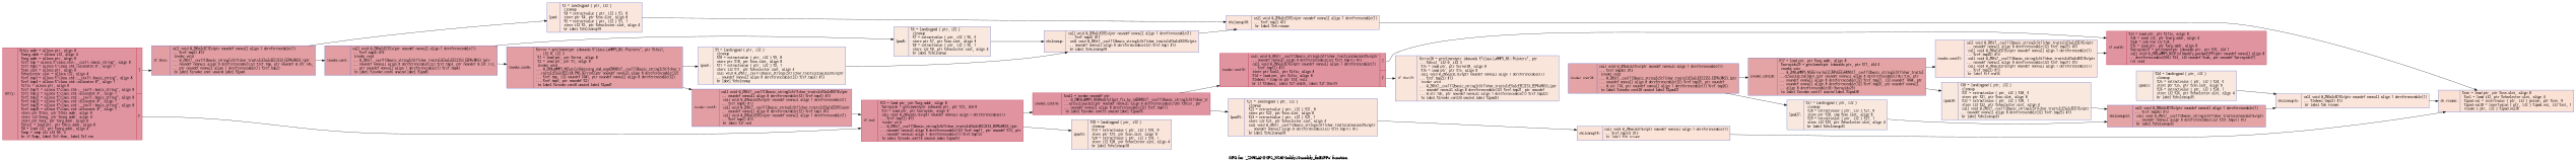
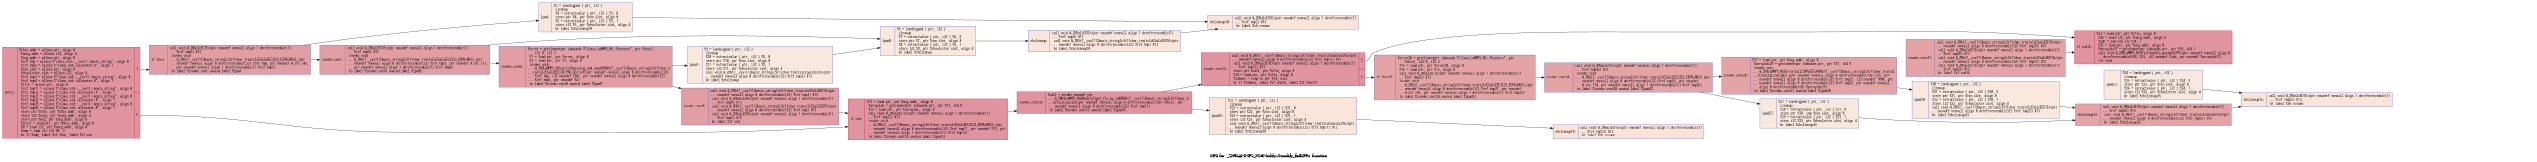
  digraph {
    label="CFG for '_ZN9LAMMPS_NS6Modify10modify_fixEiPPc' function"
    rankdir=LR
    node [color="#3d50c3ff" fillcolor="#b70d2870" fontname=Courier shape=record style=filled]
    n1 [color="#b70d28ff" label="{entry:\l|  %this.addr = alloca ptr, align 8\l  %narg.addr = alloca i32, align 4\l  %arg.addr = alloca ptr, align 8\l  %ref.tmp = alloca %\"class.std::__cxx11::basic_string\", align 8\l  %ref.tmp2 = alloca %\"class.std::allocator.8\", align 1\l  %exn.slot = alloca ptr, align 8\l  %ehselector.slot = alloca i32, align 4\l  %ref.tmp3 = alloca %\"class.std::__cxx11::basic_string\", align 8\l  %ref.tmp4 = alloca %\"class.std::allocator.8\", align 1\l  %ifix = alloca ptr, align 8\l  %ref.tmp11 = alloca %\"class.std::__cxx11::basic_string\", align 8\l  %ref.tmp12 = alloca %\"class.std::allocator.8\", align 1\l  %ref.tmp21 = alloca %\"class.std::__cxx11::basic_string\", align 8\l  %ref.tmp22 = alloca %\"class.std::allocator.8\", align 1\l  %ref.tmp25 = alloca %\"class.std::__cxx11::basic_string\", align 8\l  %ref.tmp26 = alloca %\"class.std::allocator.8\", align 1\l  store ptr %this, ptr %this.addr, align 8\l  store i32 %narg, ptr %narg.addr, align 4\l  store ptr %arg, ptr %arg.addr, align 8\l  %this1 = load ptr, ptr %this.addr, align 8\l  %0 = load i32, ptr %narg.addr, align 4\l  %cmp = icmp slt i32 %0, 2\l  br i1 %cmp, label %if.then, label %if.end\l|{<s0>T|<s1>F}}"]
    n2 [fillcolor="#be242e70" label="{if.then:\l|  call void @_ZNSaIcEC1Ev(ptr noundef nonnull align 1 dereferenceable(1)\l... %ref.tmp2) #13\l  invoke void\l... @_ZNSt7__cxx1112basic_stringIcSt11char_traitsIcESaIcEEC2IS3_EEPKcRKS3_(ptr\l... noundef nonnull align 8 dereferenceable(32) %ref.tmp, ptr noundef @.str.145,\l... ptr noundef nonnull align 1 dereferenceable(1) %ref.tmp2)\l          to label %invoke.cont unwind label %lpad\l}"]
    n3 [color="#b70d28ff" label="{if.end:\l|  %12 = load ptr, ptr %arg.addr, align 8\l  %arrayidx = getelementptr inbounds ptr, ptr %12, i64 0\l  %13 = load ptr, ptr %arrayidx, align 8\l  call void @_ZNSaIcEC1Ev(ptr noundef nonnull align 1 dereferenceable(1)\l... %ref.tmp12) #13\l  invoke void\l... @_ZNSt7__cxx1112basic_stringIcSt11char_traitsIcESaIcEEC2IS3_EEPKcRKS3_(ptr\l... noundef nonnull align 8 dereferenceable(32) %ref.tmp11, ptr noundef %13, ptr\l... noundef nonnull align 1 dereferenceable(1) %ref.tmp12)\l          to label %invoke.cont14 unwind label %lpad13\l}"]
    n4 [fillcolor="#be242e70" label="{invoke.cont:\l|  call void @_ZNSaIcEC1Ev(ptr noundef nonnull align 1 dereferenceable(1)\l... %ref.tmp4) #13\l  invoke void\l... @_ZNSt7__cxx1112basic_stringIcSt11char_traitsIcESaIcEEC2IS3_EEPKcRKS3_(ptr\l... noundef nonnull align 8 dereferenceable(32) %ref.tmp3, ptr noundef @.str.173,\l... ptr noundef nonnull align 1 dereferenceable(1) %ref.tmp4)\l          to label %invoke.cont6 unwind label %lpad5\l}"]
    n5 [fillcolor="#f3c7b170" label="{lpad:\l|  %3 = landingpad \{ ptr, i32 \}\l          cleanup\l  %4 = extractvalue \{ ptr, i32 \} %3, 0\l  store ptr %4, ptr %exn.slot, align 8\l  %5 = extractvalue \{ ptr, i32 \} %3, 1\l  store i32 %5, ptr %ehselector.slot, align 4\l  br label %ehcleanup10\l}"]
    n6 [color="#b70d28ff" label="{invoke.cont14:\l|  %call = invoke noundef ptr\l... @_ZNK9LAMMPS_NS6Modify13get_fix_by_idERKNSt7__cxx1112basic_stringIcSt11char_tr\l...aitsIcESaIcEEE(ptr noundef nonnull align 8 dereferenceable(720) %this1, ptr\l... noundef nonnull align 8 dereferenceable(32) %ref.tmp11)\l          to label %invoke.cont16 unwind label %lpad15\l}"]
-   n7 [fillcolor="#f4c5ad70" label="{lpad13:\l|  %18 = landingpad \{ ptr, i32 \}\l          cleanup\l  %19 = extractvalue \{ ptr, i32 \} %18, 0\l  store ptr %19, ptr %exn.slot, align 8\l  %20 = extractvalue \{ ptr, i32 \} %18, 1\l  store i32 %20, ptr %ehselector.slot, align 4\l  br label %ehcleanup18\l}"]
    n8 [fillcolor="#be242e70" label="{invoke.cont6:\l|  %error = getelementptr inbounds %\"class.LAMMPS_NS::Pointers\", ptr %this1,\l... i32 0, i32 3\l  %1 = load ptr, ptr %error, align 8\l  %2 = load ptr, ptr %1, align 8\l  invoke void\l... @_ZN9LAMMPS_NS5utils16missing_cmd_argsERKNSt7__cxx1112basic_stringIcSt11char_t\l...raitsIcESaIcEEEiS8_PNS_5ErrorE(ptr noundef nonnull align 8 dereferenceable(32)\l... %ref.tmp, i32 noundef 1041, ptr noundef nonnull align 8 dereferenceable(32)\l... %ref.tmp3, ptr noundef %2)\l          to label %invoke.cont8 unwind label %lpad7\l}"]
    n9 [fillcolor="#f2cab570" label="{lpad5:\l|  %6 = landingpad \{ ptr, i32 \}\l          cleanup\l  %7 = extractvalue \{ ptr, i32 \} %6, 0\l  store ptr %7, ptr %exn.slot, align 8\l  %8 = extractvalue \{ ptr, i32 \} %6, 1\l  store i32 %8, ptr %ehselector.slot, align 4\l  br label %ehcleanup\l}"]
    n10 [fillcolor="#f5c1a970" label="{ehcleanup10:\l|  call void @_ZNSaIcED1Ev(ptr noundef nonnull align 1 dereferenceable(1)\l... %ref.tmp2) #13\l  br label %eh.resume\l}"]
    n11 [color="#b70d28ff" label="{invoke.cont16:\l|  call void @_ZNSt7__cxx1112basic_stringIcSt11char_traitsIcESaIcEED1Ev(ptr\l... noundef nonnull align 8 dereferenceable(32) %ref.tmp11) #13\l  call void @_ZNSaIcED1Ev(ptr noundef nonnull align 1 dereferenceable(1)\l... %ref.tmp12) #13\l  store ptr %call, ptr %ifix, align 8\l  %14 = load ptr, ptr %ifix, align 8\l  %tobool = icmp ne ptr %14, null\l  br i1 %tobool, label %if.end36, label %if.then19\l|{<s0>T|<s1>F}}"]
    n12 [fillcolor="#f4c5ad70" label="{lpad15:\l|  %21 = landingpad \{ ptr, i32 \}\l          cleanup\l  %22 = extractvalue \{ ptr, i32 \} %21, 0\l  store ptr %22, ptr %exn.slot, align 8\l  %23 = extractvalue \{ ptr, i32 \} %21, 1\l  store i32 %23, ptr %ehselector.slot, align 4\l  call void @_ZNSt7__cxx1112basic_stringIcSt11char_traitsIcESaIcEED1Ev(ptr\l... noundef nonnull align 8 dereferenceable(32) %ref.tmp11) #13\l  br label %ehcleanup18\l}"]
    n13 [fillcolor="#be242e70" label="{invoke.cont8:\l|  call void @_ZNSt7__cxx1112basic_stringIcSt11char_traitsIcESaIcEED1Ev(ptr\l... noundef nonnull align 8 dereferenceable(32) %ref.tmp3) #13\l  call void @_ZNSaIcED1Ev(ptr noundef nonnull align 1 dereferenceable(1)\l... %ref.tmp4) #13\l  call void @_ZNSt7__cxx1112basic_stringIcSt11char_traitsIcESaIcEED1Ev(ptr\l... noundef nonnull align 8 dereferenceable(32) %ref.tmp) #13\l  call void @_ZNSaIcED1Ev(ptr noundef nonnull align 1 dereferenceable(1)\l... %ref.tmp2) #13\l  br label %if.end\l}"]
    n14 [fillcolor="#f2cab570" label="{lpad7:\l|  %9 = landingpad \{ ptr, i32 \}\l          cleanup\l  %10 = extractvalue \{ ptr, i32 \} %9, 0\l  store ptr %10, ptr %exn.slot, align 8\l  %11 = extractvalue \{ ptr, i32 \} %9, 1\l  store i32 %11, ptr %ehselector.slot, align 4\l  call void @_ZNSt7__cxx1112basic_stringIcSt11char_traitsIcESaIcEED1Ev(ptr\l... noundef nonnull align 8 dereferenceable(32) %ref.tmp3) #13\l  br label %ehcleanup\l}"]
    n15 [fillcolor="#f4c5ad70" label="{ehcleanup:\l|  call void @_ZNSaIcED1Ev(ptr noundef nonnull align 1 dereferenceable(1)\l... %ref.tmp4) #13\l  call void @_ZNSt7__cxx1112basic_stringIcSt11char_traitsIcESaIcEED1Ev(ptr\l... noundef nonnull align 8 dereferenceable(32) %ref.tmp) #13\l  br label %ehcleanup10\l}"]
-   n16 [fillcolor="#f7b99e70" label="{eh.resume:\l|  %exn = load ptr, ptr %exn.slot, align 8\l  %sel = load i32, ptr %ehselector.slot, align 4\l  %lpad.val = insertvalue \{ ptr, i32 \} poison, ptr %exn, 0\l  %lpad.val38 = insertvalue \{ ptr, i32 \} %lpad.val, i32 %sel, 1\l  resume \{ ptr, i32 \} %lpad.val38\l}"]
    n17 [color="#b70d28ff" label="{if.end36:\l|  %33 = load ptr, ptr %ifix, align 8\l  %34 = load i32, ptr %narg.addr, align 4\l  %sub = sub nsw i32 %34, 1\l  %35 = load ptr, ptr %arg.addr, align 8\l  %arrayidx37 = getelementptr inbounds ptr, ptr %35, i64 1\l  call void @_ZN9LAMMPS_NS3Fix13modify_paramsEiPPc(ptr noundef nonnull align 8\l... dereferenceable(656) %33, i32 noundef %sub, ptr noundef %arrayidx37)\l  ret void\l}"]
-   n18 [fillcolor="#f4c5ad70" label="{if.then19:\l|  %error20 = getelementptr inbounds %\"class.LAMMPS_NS::Pointers\", ptr\l... %this1, i32 0, i32 3\l  %15 = load ptr, ptr %error20, align 8\l  %16 = load ptr, ptr %15, align 8\l  call void @_ZNSaIcEC1Ev(ptr noundef nonnull align 1 dereferenceable(1)\l... %ref.tmp22) #13\l  invoke void\l... @_ZNSt7__cxx1112basic_stringIcSt11char_traitsIcESaIcEEC2IS3_EEPKcRKS3_(ptr\l... noundef nonnull align 8 dereferenceable(32) %ref.tmp21, ptr noundef\l... @.str.145, ptr noundef nonnull align 1 dereferenceable(1) %ref.tmp22)\l          to label %invoke.cont24 unwind label %lpad23\l}"]
+   n18 [fillcolor="#c32e3170" label="{if.then19:\l|  %error20 = getelementptr inbounds %\"class.LAMMPS_NS::Pointers\", ptr\l... %this1, i32 0, i32 3\l  %15 = load ptr, ptr %error20, align 8\l  %16 = load ptr, ptr %15, align 8\l  call void @_ZNSaIcEC1Ev(ptr noundef nonnull align 1 dereferenceable(1)\l... %ref.tmp22) #13\l  invoke void\l... @_ZNSt7__cxx1112basic_stringIcSt11char_traitsIcESaIcEEC2IS3_EEPKcRKS3_(ptr\l... noundef nonnull align 8 dereferenceable(32) %ref.tmp21, ptr noundef\l... @.str.145, ptr noundef nonnull align 1 dereferenceable(1) %ref.tmp22)\l          to label %invoke.cont24 unwind label %lpad23\l}"]
    n19 [fillcolor="#f6bfa670" label="{ehcleanup18:\l|  call void @_ZNSaIcED1Ev(ptr noundef nonnull align 1 dereferenceable(1)\l... %ref.tmp12) #13\l  br label %eh.resume\l}"]
    n20 [fillcolor="#c32e3170" label="{invoke.cont24:\l|  call void @_ZNSaIcEC1Ev(ptr noundef nonnull align 1 dereferenceable(1)\l... %ref.tmp26) #13\l  invoke void\l... @_ZNSt7__cxx1112basic_stringIcSt11char_traitsIcESaIcEEC2IS3_EEPKcRKS3_(ptr\l... noundef nonnull align 8 dereferenceable(32) %ref.tmp25, ptr noundef\l... @.str.174, ptr noundef nonnull align 1 dereferenceable(1) %ref.tmp26)\l          to label %invoke.cont28 unwind label %lpad27\l}"]
    n21 [fillcolor="#c32e3170" label="{invoke.cont28:\l|  %17 = load ptr, ptr %arg.addr, align 8\l  %arrayidx29 = getelementptr inbounds ptr, ptr %17, i64 0\l  invoke void\l... @_ZN9LAMMPS_NS5Error3allIJRPcEEEvRKNSt7__cxx1112basic_stringIcSt11char_traitsI\l...cESaIcEEEiSB_DpOT_(ptr noundef nonnull align 8 dereferenceable(196) %16, ptr\l... noundef nonnull align 8 dereferenceable(32) %ref.tmp21, i32 noundef 1044, ptr\l... noundef nonnull align 8 dereferenceable(32) %ref.tmp25, ptr noundef nonnull\l... align 8 dereferenceable(8) %arrayidx29)\l          to label %invoke.cont31 unwind label %lpad30\l}"]
    n22 [fillcolor="#f2cab570" label="{lpad27:\l|  %27 = landingpad \{ ptr, i32 \}\l          cleanup\l  %28 = extractvalue \{ ptr, i32 \} %27, 0\l  store ptr %28, cmp %exn.slot, align 8\l  %29 = extractvalue \{ ptr, i32 \} %27, 1\l  store i32 %29, ptr %ehselector.slot, align 4\l  br label %ehcleanup33\l}"]
    n23 [fillcolor="#f2cab570" label="{lpad23:\l|  %24 = landingpad \{ ptr, i32 \}\l          cleanup\l  %25 = extractvalue \{ ptr, i32 \} %24, 0\l  store ptr %25, ptr %exn.slot, align 8\l  %26 = extractvalue \{ ptr, i32 \} %24, 1\l  store i32 %26, ptr %ehselector.slot, align 4\l  br label %ehcleanup35\l}"]
-   n24 [fillcolor="#f5c1a970" label="{ehcleanup35:\l|  call void @_ZNSaIcED1Ev(ptr noundef nonnull align 1 dereferenceable(1)\l... %tobool.tmp22) #13\l  br label %eh.resume\l}"]
-   n25 [fillcolor="#f5c1a970" label="{invoke.cont31:\l|  call void @_ZNSt7__cxx1112basic_stringIcSt11char_traitsIcESaIcEED1Ev(ptr\l... noundef nonnull align 8 dereferenceable(32) %ref.tmp25) #13\l  call void @_ZNSaIcED1Ev(ptr noundef nonnull align 1 dereferenceable(1)\l... %ref.tmp26) #13\l  call void @_ZNSt7__cxx1112basic_stringIcSt11char_traitsIcESaIcEED1Ev(ptr\l... noundef nonnull align 8 dereferenceable(32) %ref.tmp21) #13\l  call void @_ZNSaIcED1Ev(ptr noundef nonnull align 1 dereferenceable(1)\l... %ref.tmp22) #13\l  br label %if.end36\l}"]
+   n24 [fillcolor="#f5c1a970" label="{ehcleanup35:\l|  call void @_ZNSaIcED1Ev(ptr noundef nonnull align 1 dereferenceable(1)\l... %ref.tmp22) #13\l  br label %eh.resume\l}"]
+   n25 [fillcolor="#c32e3170" label="{invoke.cont31:\l|  call void @_ZNSt7__cxx1112basic_stringIcSt11char_traitsIcESaIcEED1Ev(ptr\l... noundef nonnull align 8 dereferenceable(32) %ref.tmp25) #13\l  call void @_ZNSaIcED1Ev(ptr noundef nonnull align 1 dereferenceable(1)\l... %ref.tmp26) #13\l  call void @_ZNSt7__cxx1112basic_stringIcSt11char_traitsIcESaIcEED1Ev(ptr\l... noundef nonnull align 8 dereferenceable(32) %ref.tmp21) #13\l  call void @_ZNSaIcED1Ev(ptr noundef nonnull align 1 dereferenceable(1)\l... %ref.tmp22) #13\l  br label %if.end36\l}"]
    n26 [fillcolor="#f2cab570" label="{lpad30:\l|  %30 = landingpad \{ ptr, i32 \}\l          cleanup\l  %31 = extractvalue \{ ptr, i32 \} %30, 0\l  store ptr %31, ptr %exn.slot, align 8\l  %32 = extractvalue \{ ptr, i32 \} %30, 1\l  store i32 %32, ptr %ehselector.slot, align 4\l  call void @_ZNSt7__cxx1112basic_stringIcSt11char_traitsIcESaIcEED1Ev(ptr\l... noundef nonnull align 8 dereferenceable(32) %ref.tmp25) #13\l  br label %ehcleanup33\l}"]
    n27 [fillcolor="#c32e3170" label="{ehcleanup33:\l|  call void @_ZNSaIcED1Ev(ptr noundef nonnull align 1 dereferenceable(1)\l... %ref.tmp26) #13\l  call void @_ZNSt7__cxx1112basic_stringIcSt11char_traitsIcESaIcEED1Ev(ptr\l... noundef nonnull align 8 dereferenceable(32) %ref.tmp21) #13\l  br label %ehcleanup35\l}"]
    n1 -> n2 [tailport=s0]
    n1 -> n3 [tailport=s1]
    n2 -> n4
    n2 -> n5
    n3 -> n6
-   n3 -> n7
    n4 -> n8
    n4 -> n9
    n5 -> n10
    n6 -> n11
    n6 -> n12
    n8 -> n13
    n8 -> n14
    n9 -> n15
-   n10 -> n16
    n11 -> n17 [tailport=s0]
    n11 -> n18 [tailport=s1]
    n12 -> n19
    n13 -> n3
-   n14 -> n15
+   n14 -> n9
    n15 -> n10
-   n19 -> n16
+   n18 -> n20
    n20 -> n21
    n20 -> n22
-   n21 -> n25
    n21 -> n26
    n22 -> n27
    n23 -> n24
-   n24 -> n16
    n25 -> n17
    n26 -> n27
    n27 -> n24
  }
